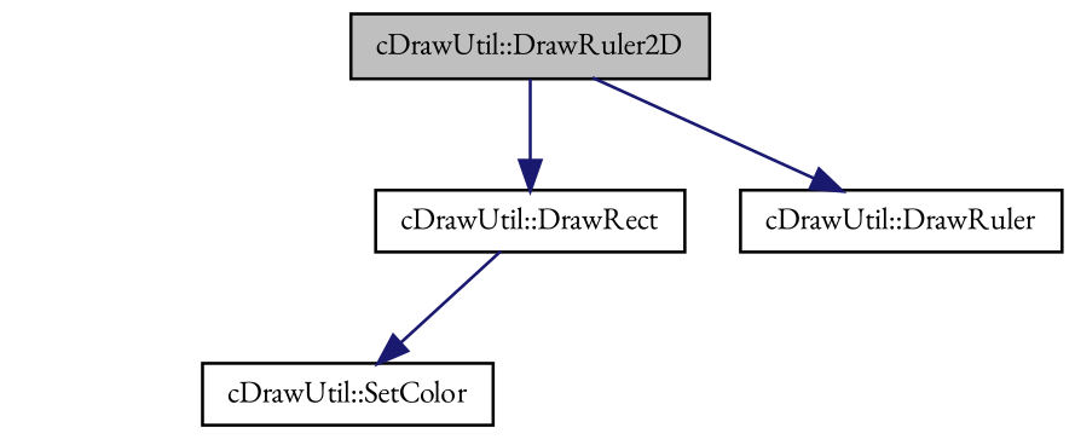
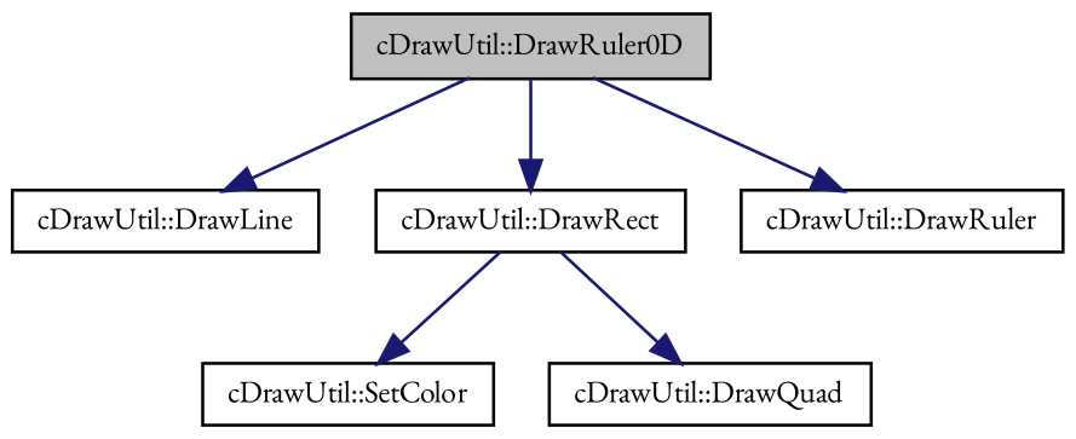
  digraph {
    fontname="EB Garamond"
    rankdir=TB
    node [color=black fillcolor=white fontname="EB Garamond" fontsize=10 shape=record style=filled]
    edge [color=midnightblue fontname="EB Garamond" fontsize=10 labelfontname=Helvetica labelfontsize=10 style=solid]
-   n1 [fillcolor=grey75 fontcolor=black height=0.2 label="cDrawUtil::DrawRuler2D" width=0.4]
+   n1 [fillcolor=grey75 fontcolor=black height=0.2 label="cDrawUtil::DrawRuler0D" width=0.4]
+   n2 [height=0.2 label="cDrawUtil::DrawLine" width=0.4]
    n3 [height=0.2 label="cDrawUtil::DrawRect" width=0.4]
    n4 [height=0.2 label="cDrawUtil::DrawRuler" width=0.4]
    n5 [height=0.2 label="cDrawUtil::SetColor" width=0.4]
+   n6 [height=0.2 label="cDrawUtil::DrawQuad" width=0.4]
+   n1 -> n2
    n1 -> n3
    n1 -> n4
    n3 -> n5
+   n3 -> n6
  }
